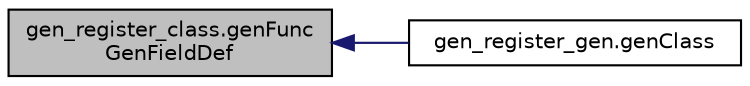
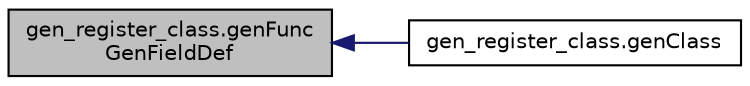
  digraph {
    rankdir=LR
    node [color=black fontname=Helvetica fontsize=10 shape=record style=filled]
    n1 [fillcolor=grey75 fontcolor=black height=0.2 label="gen_register_class.genFunc\lGenFieldDef" width=0.4]
-   n2 [fillcolor=white height=0.2 label="gen_register_gen.genClass" width=0.4]
+   n2 [fillcolor=white height=0.2 label="gen_register_class.genClass" width=0.4]
    n1 -> n2 [color=midnightblue dir=back fontname=Helvetica fontsize=10 labelfontname=Helvetica labelfontsize=10 style=solid]
  }
